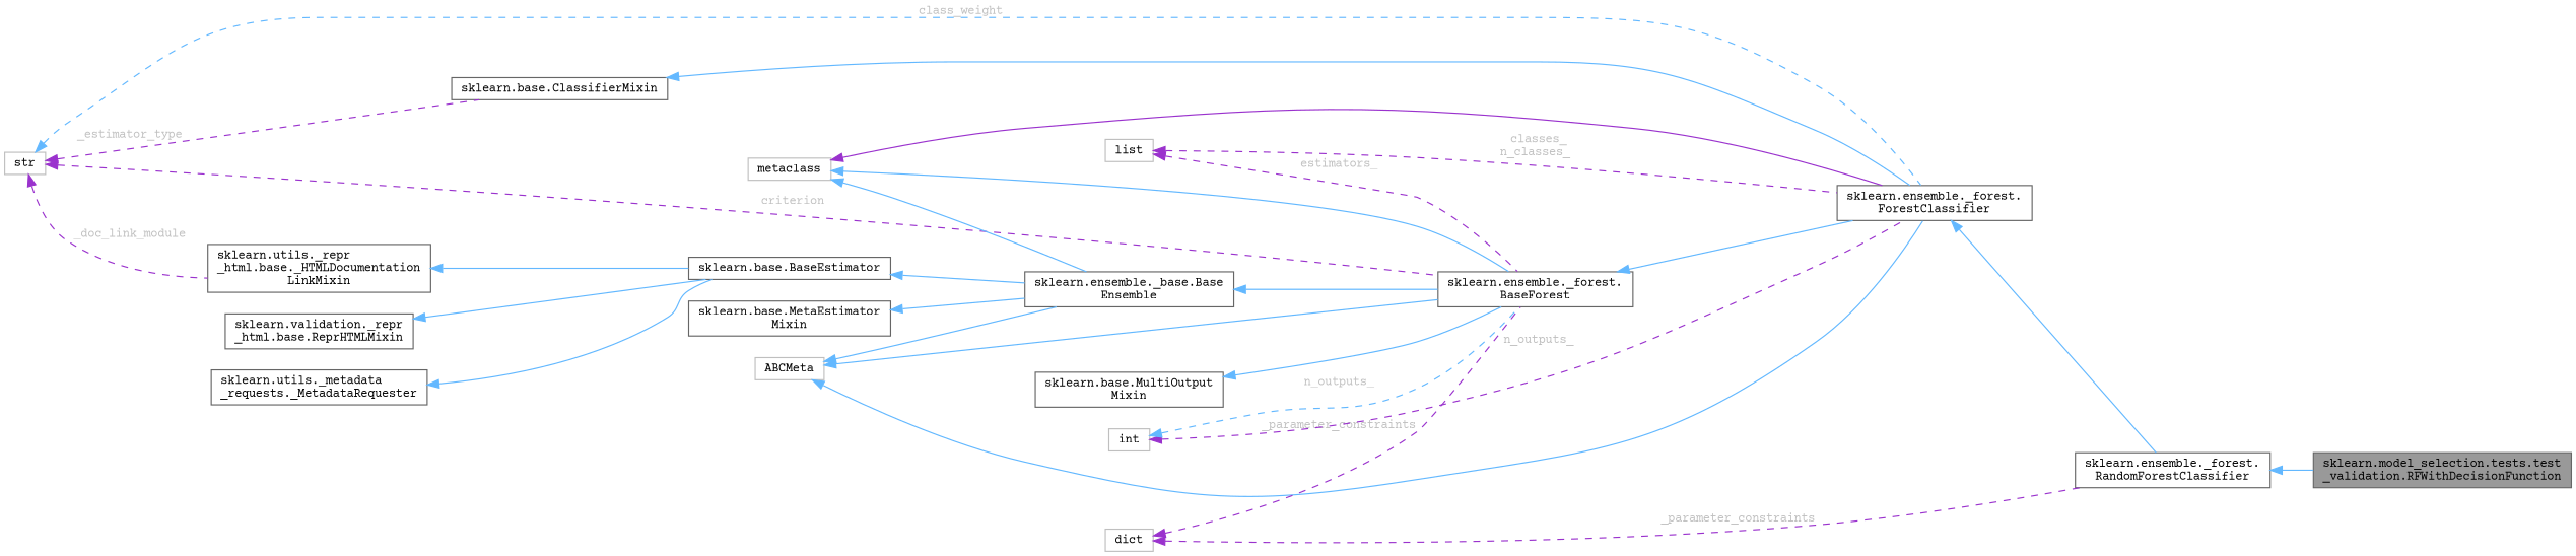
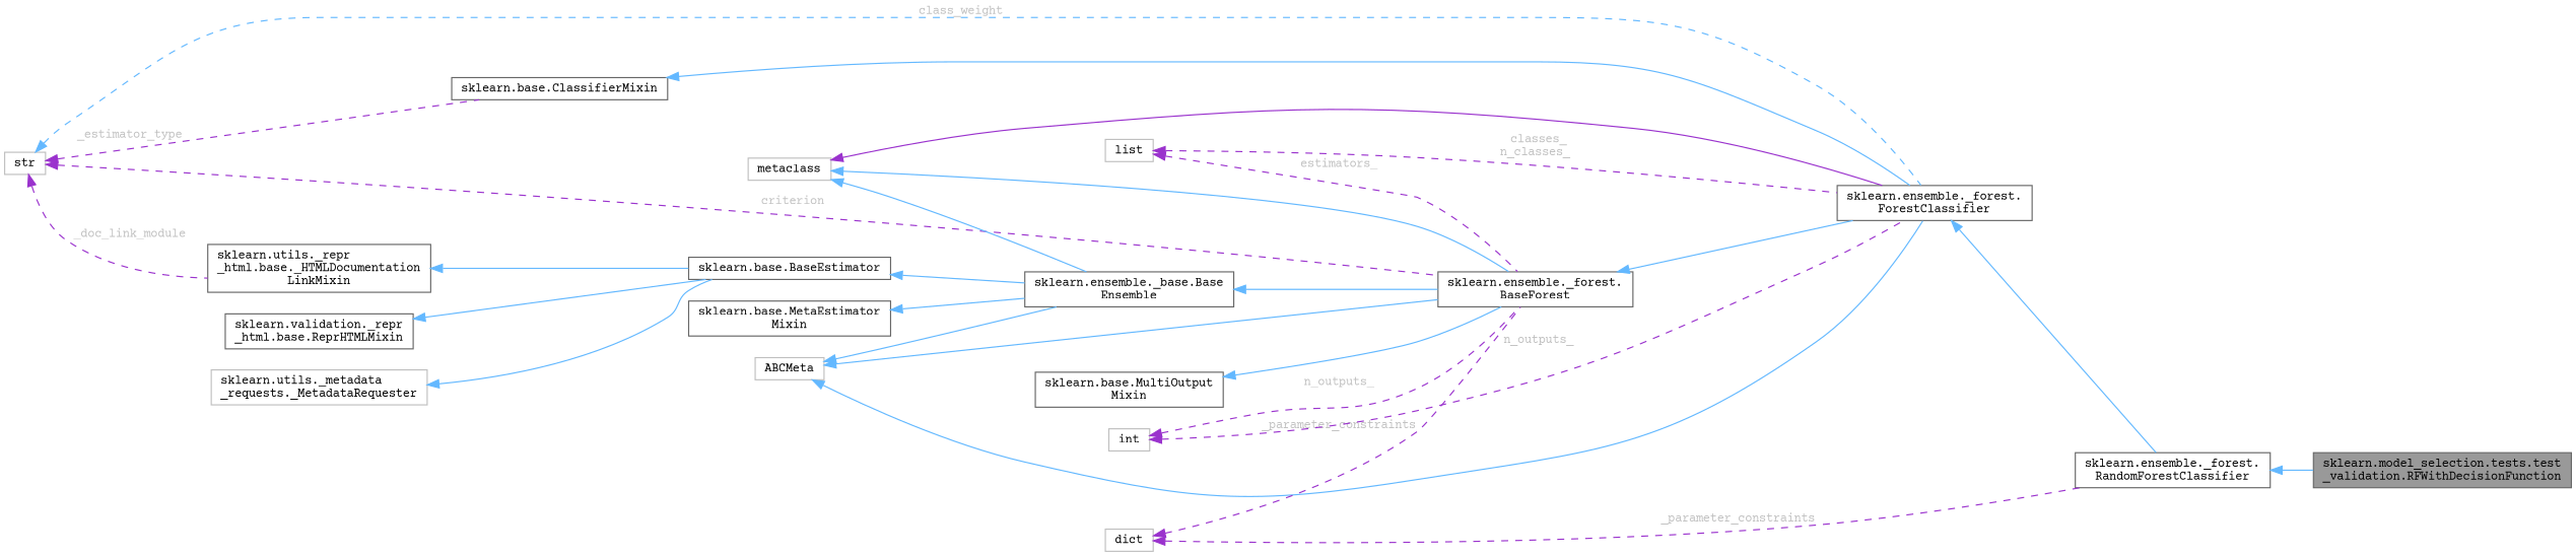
  digraph {
    fontname="Courier Prime"
    rankdir=LR
    node [color=gray40 fillcolor=white fontname="Courier Prime" fontsize=10 shape=box style=filled]
    edge [color=steelblue1 dir=back fontname="Courier Prime" fontsize=10 labelfontname=Helvetica labelfontsize=10 style=solid]
    n1 [fillcolor=grey60 fontcolor=black height=0.2 label="sklearn.model_selection.tests.test\l_validation.RFWithDecisionFunction" width=0.4]
    n2 [height=0.2 label="sklearn.ensemble._forest.\lRandomForestClassifier" width=0.4]
    n3 [height=0.2 label="sklearn.ensemble._forest.\lForestClassifier" width=0.4]
    n4 [height=0.2 label="sklearn.base.ClassifierMixin" width=0.4]
    n5 [color=grey75 height=0.2 label=str width=0.4]
    n6 [height=0.2 label="sklearn.ensemble._forest.\lBaseForest" width=0.4]
    n7 [height=0.2 label="sklearn.utils._repr\l_html.base._HTMLDocumentation\lLinkMixin" width=0.4]
    n8 [height=0.2 label="sklearn.base.BaseEstimator" width=0.4]
    n9 [height=0.2 label="sklearn.base.MultiOutput\lMixin" width=0.4]
    n10 [height=0.2 label="sklearn.ensemble._base.Base\lEnsemble" width=0.4]
    n11 [height=0.2 label="sklearn.base.MetaEstimator\lMixin" width=0.4]
    n12 [height=0.2 label="sklearn.validation._repr\l_html.base.ReprHTMLMixin" width=0.4]
-   n13 [height=0.2 label="sklearn.utils._metadata\l_requests._MetadataRequester" width=0.4]
+   n13 [color=grey75 height=0.2 label="sklearn.utils._metadata\l_requests._MetadataRequester" width=0.4]
    n14 [color=grey75 height=0.2 label=metaclass width=0.4]
    n15 [color=grey75 height=0.2 label=ABCMeta width=0.4]
    n16 [color=grey75 height=0.2 label=dict width=0.4]
    n17 [color=grey75 height=0.2 label=int width=0.4]
    n18 [color=grey75 height=0.2 label=list width=0.4]
    n2 -> n1
    n3 -> n2
    n4 -> n3
    n5 -> n3 [fontcolor=grey label=" class_weight" style=dashed]
    n5 -> n4 [color=darkorchid3 fontcolor=grey label=" _estimator_type" style=dashed]
    n5 -> n6 [color=darkorchid3 fontcolor=grey label=" criterion" style=dashed]
    n5 -> n7 [color=darkorchid3 fontcolor=grey label=" _doc_link_module" style=dashed]
    n6 -> n3
    n7 -> n8
    n8 -> n10
    n9 -> n6
    n10 -> n6
    n11 -> n10
    n12 -> n8
    n13 -> n8
    n14 -> n3 [color=darkorchid3]
    n14 -> n6
    n14 -> n10
    n15 -> n3
    n15 -> n6
    n15 -> n10
    n16 -> n2 [color=darkorchid3 fontcolor=grey label=" _parameter_constraints" style=dashed]
    n16 -> n6 [color=darkorchid3 fontcolor=grey label=" _parameter_constraints" style=dashed]
    n17 -> n3 [color=darkorchid3 fontcolor=grey label=" n_outputs_" style=dashed]
-   n17 -> n6 [fontcolor=grey label=" n_outputs_" style=dashed]
+   n17 -> n6 [color=darkorchid3 fontcolor=grey label=" n_outputs_" style=dashed]
    n18 -> n3 [color=darkorchid3 fontcolor=grey label=" classes_\nn_classes_" style=dashed]
    n18 -> n6 [color=darkorchid3 fontcolor=grey label=" estimators_" style=dashed]
  }
